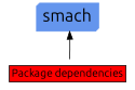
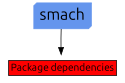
  digraph {
    nodesep=0.1
    fontname=Ubuntu
    node [fontname=Ubuntu]
    smach [color="#6495ED" fontsize=22 shape=box3d style=filled]
    n2 [label=<<table BGCOLOR="#FFFFFF" BORDER="0" CELLBORDER="1" CELLSPACING="0">   <tr>     <td ALIGN="CENTER" BGCOLOR="#FF0000" COLSPAN="1">Package dependencies</td>   </tr> </table> > shape=plaintext]
-   n2 -> smach [fontname=Ubuntu]
+   smach -> n2 [fontname=Ubuntu]
  }
